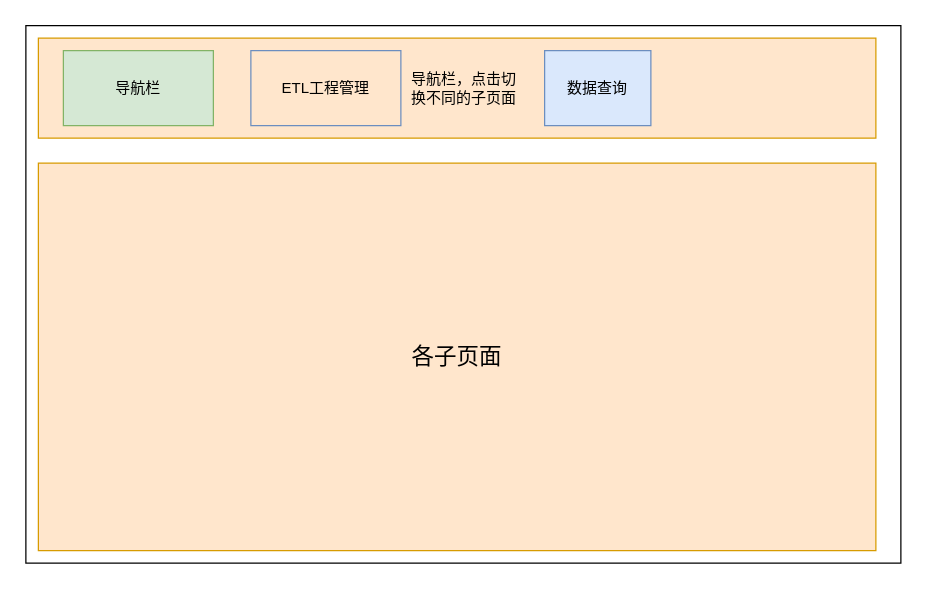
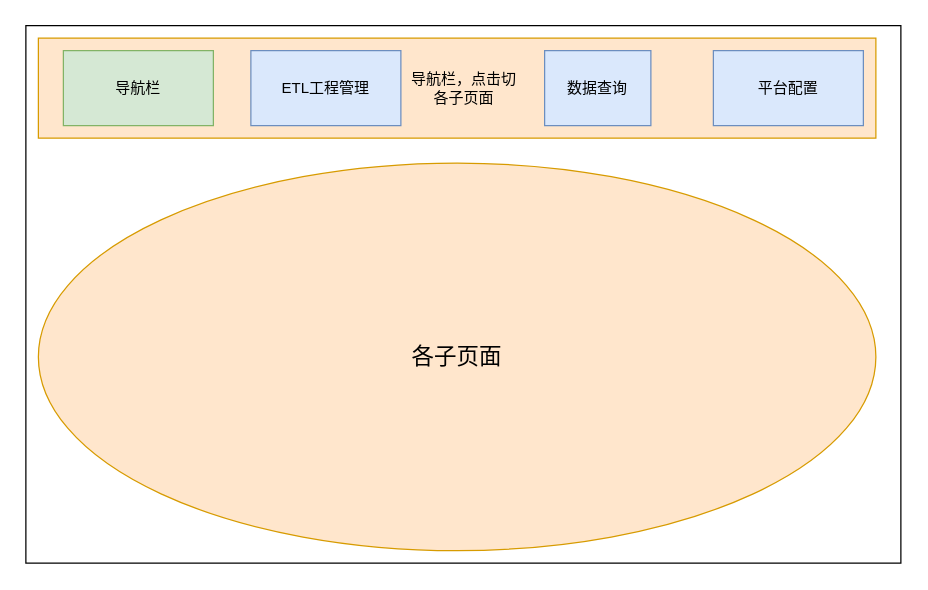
  <mxCell id="0" />
  <mxCell id="1" parent="0" />
  <mxCell id="2" value="" style="rounded=0;whiteSpace=wrap;html=1;fillColor=none;" parent="1" vertex="1"><mxGeometry x="20" y="20" width="700" height="430" as="geometry" /></mxCell>
  <mxCell id="3" value="" style="rounded=0;whiteSpace=wrap;html=1;fillColor=#ffe6cc;strokeColor=#d79b00;" parent="1" vertex="1"><mxGeometry x="30" y="30" width="670" height="80" as="geometry" /></mxCell>
  <mxCell id="4" value="导航栏" style="rounded=0;whiteSpace=wrap;html=1;fillColor=#d5e8d4;strokeColor=#82b366;" parent="1" vertex="1"><mxGeometry x="50" y="40" width="120" height="60" as="geometry" /></mxCell>
- <mxCell id="5" value="ETL工程管理" style="rounded=0;whiteSpace=wrap;html=1;fillColor=#ffe6cc;strokeColor=#6c8ebf;" parent="1" vertex="1"><mxGeometry x="200" y="40" width="120" height="60" as="geometry" /></mxCell>
+ <mxCell id="5" value="ETL工程管理" style="rounded=0;whiteSpace=wrap;html=1;fillColor=#dae8fc;strokeColor=#6c8ebf;" parent="1" vertex="1"><mxGeometry x="200" y="40" width="120" height="60" as="geometry" /></mxCell>
  <mxCell id="6" value="数据查询" style="rounded=0;whiteSpace=wrap;html=1;fillColor=#dae8fc;strokeColor=#6c8ebf;" parent="1" vertex="1"><mxGeometry x="435" y="40" width="85" height="60" as="geometry" /></mxCell>
- <mxCell id="8" value="&lt;font style=&quot;font-size: 18px&quot;&gt;各子页面&lt;/font&gt;" style="rounded=0;whiteSpace=wrap;html=1;fillColor=#ffe6cc;strokeColor=#d79b00;" parent="1" vertex="1"><mxGeometry x="30" y="130" width="670" height="310" as="geometry" /></mxCell>
- <mxCell id="9" value="导航栏，点击切&lt;br&gt;换不同的子页面" style="text;html=1;align=center;verticalAlign=middle;resizable=0;points=[];;autosize=1;" parent="1" vertex="1"><mxGeometry x="320" y="55" width="100" height="30" as="geometry" /></mxCell>
+ <mxCell id="7" value="平台配置" style="rounded=0;whiteSpace=wrap;html=1;fillColor=#dae8fc;strokeColor=#6c8ebf;" parent="1" vertex="1"><mxGeometry x="570" y="40" width="120" height="60" as="geometry" /></mxCell>
+ <mxCell id="8" value="&lt;font style=&quot;font-size: 18px&quot;&gt;各子页面&lt;/font&gt;" style="ellipse;whiteSpace=wrap;html=1;fillColor=#ffe6cc;strokeColor=#d79b00;" parent="1" vertex="1"><mxGeometry x="30" y="130" width="670" height="310" as="geometry" /></mxCell>
+ <mxCell id="9" value="导航栏，点击切&lt;br&gt;各子页面" style="text;html=1;align=center;verticalAlign=middle;resizable=0;points=[];;autosize=1;" parent="1" vertex="1"><mxGeometry x="320" y="55" width="100" height="30" as="geometry" /></mxCell>
